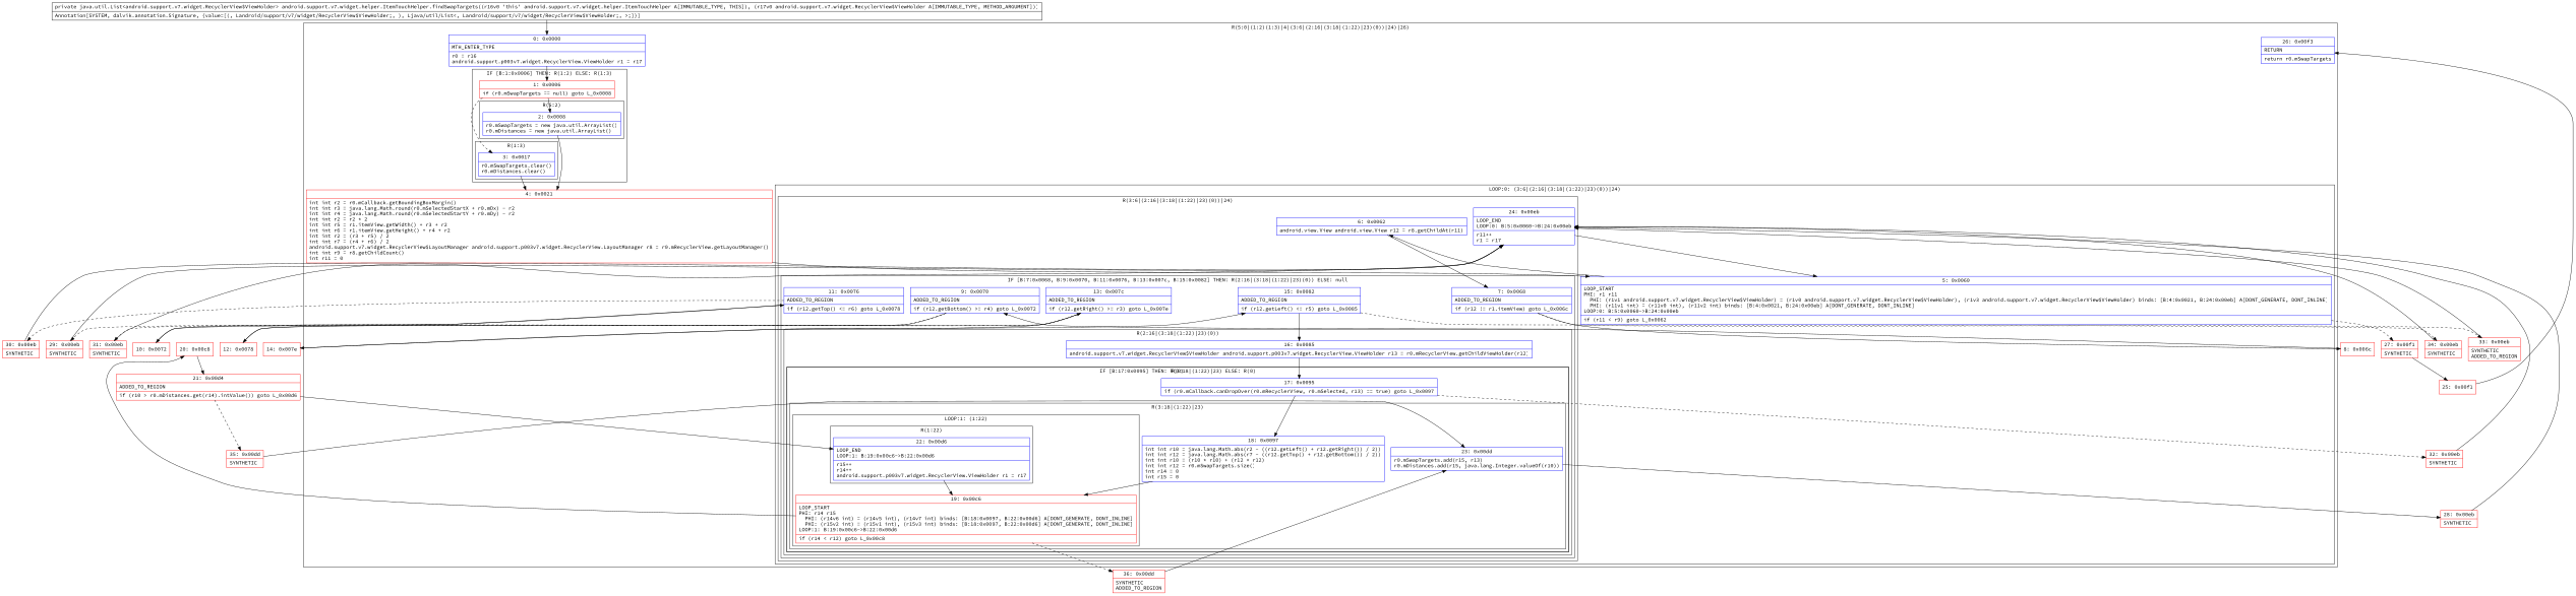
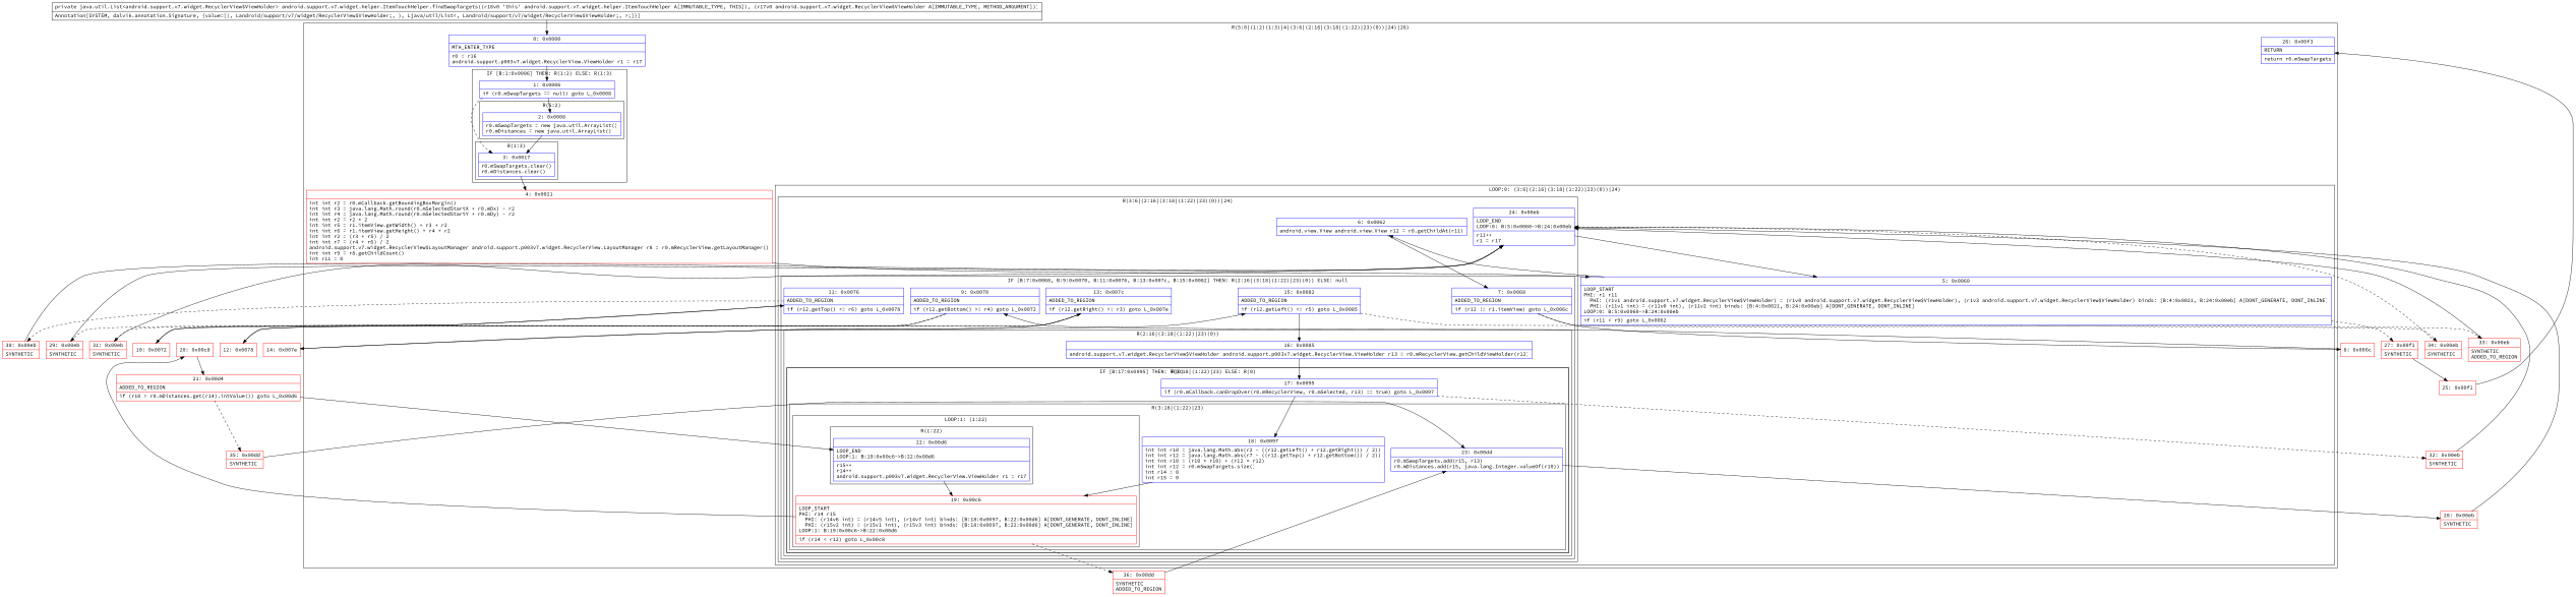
  digraph {
    fontname="Source Code Pro"
    node [color=red fontname="Source Code Pro" shape=record]
    edge [fontname="Source Code Pro"]
    n1 [color=blue label="{2\:\ 0x0008|r0.mSwapTargets = new java.util.ArrayList()\lr0.mDistances = new java.util.ArrayList()\l}"]
    n2 [color=blue label="{3\:\ 0x0017|r0.mSwapTargets.clear()\lr0.mDistances.clear()\l}"]
-   n3 [label="{1\:\ 0x0006|if (r0.mSwapTargets == null) goto L_0x0008\l}"]
+   n3 [color=blue label="{1\:\ 0x0006|if (r0.mSwapTargets == null) goto L_0x0008\l}"]
    n4 [color=blue label="{22\:\ 0x00d6|LOOP_END\lLOOP:1: B:19:0x00c6\-\>B:22:0x00d6\l|r15++\lr14++\landroid.support.p003v7.widget.RecyclerView.ViewHolder r1 = r17\l}"]
    n5 [label="{19\:\ 0x00c6|LOOP_START\lPHI: r14 r15 \l  PHI: (r14v6 int) = (r14v5 int), (r14v7 int) binds: [B:18:0x0097, B:22:0x00d6] A[DONT_GENERATE, DONT_INLINE]\l  PHI: (r15v2 int) = (r15v1 int), (r15v3 int) binds: [B:18:0x0097, B:22:0x00d6] A[DONT_GENERATE, DONT_INLINE]\lLOOP:1: B:19:0x00c6\-\>B:22:0x00d6\l|if (r14 \< r12) goto L_0x00c8\l}"]
    n6 [color=blue label="{18\:\ 0x0097|int int r10 = java.lang.Math.abs(r2 \- ((r12.getLeft() + r12.getRight()) \/ 2))\lint int r12 = java.lang.Math.abs(r7 \- ((r12.getTop() + r12.getBottom()) \/ 2))\lint int r10 = (r10 * r10) + (r12 * r12)\lint int r12 = r0.mSwapTargets.size()\lint r14 = 0\lint r15 = 0\l}"]
    n7 [color=blue label="{23\:\ 0x00dd|r0.mSwapTargets.add(r15, r13)\lr0.mDistances.add(r15, java.lang.Integer.valueOf(r10))\l}"]
    n8 [color=blue label="{17\:\ 0x0095|if (r0.mCallback.canDropOver(r0.mRecyclerView, r0.mSelected, r13) == true) goto L_0x0097\l}"]
    n9 [color=blue label="{16\:\ 0x0085|android.support.v7.widget.RecyclerView$ViewHolder android.support.p003v7.widget.RecyclerView.ViewHolder r13 = r0.mRecyclerView.getChildViewHolder(r12)\l}"]
    n10 [color=blue label="{7\:\ 0x0068|ADDED_TO_REGION\l|if (r12 != r1.itemView) goto L_0x006c\l}"]
    n11 [color=blue label="{9\:\ 0x0070|ADDED_TO_REGION\l|if (r12.getBottom() \>= r4) goto L_0x0072\l}"]
    n12 [color=blue label="{11\:\ 0x0076|ADDED_TO_REGION\l|if (r12.getTop() \<= r6) goto L_0x0078\l}"]
    n13 [color=blue label="{13\:\ 0x007c|ADDED_TO_REGION\l|if (r12.getRight() \>= r3) goto L_0x007e\l}"]
    n14 [color=blue label="{15\:\ 0x0082|ADDED_TO_REGION\l|if (r12.getLeft() \<= r5) goto L_0x0085\l}"]
    n15 [color=blue label="{6\:\ 0x0062|android.view.View android.view.View r12 = r8.getChildAt(r11)\l}"]
    n16 [color=blue label="{24\:\ 0x00eb|LOOP_END\lLOOP:0: B:5:0x0060\-\>B:24:0x00eb\l|r11++\lr1 = r17\l}"]
    n17 [color=blue label="{5\:\ 0x0060|LOOP_START\lPHI: r1 r11 \l  PHI: (r1v1 android.support.v7.widget.RecyclerView$ViewHolder) = (r1v0 android.support.v7.widget.RecyclerView$ViewHolder), (r1v3 android.support.v7.widget.RecyclerView$ViewHolder) binds: [B:4:0x0021, B:24:0x00eb] A[DONT_GENERATE, DONT_INLINE]\l  PHI: (r11v1 int) = (r11v0 int), (r11v2 int) binds: [B:4:0x0021, B:24:0x00eb] A[DONT_GENERATE, DONT_INLINE]\lLOOP:0: B:5:0x0060\-\>B:24:0x00eb\l|if (r11 \< r9) goto L_0x0062\l}"]
    n18 [color=blue label="{0\:\ 0x0000|MTH_ENTER_TYPE\l|r0 = r16\landroid.support.p003v7.widget.RecyclerView.ViewHolder r1 = r17\l}"]
    n19 [label="{4\:\ 0x0021|int int r2 = r0.mCallback.getBoundingBoxMargin()\lint int r3 = java.lang.Math.round(r0.mSelectedStartX + r0.mDx) \- r2\lint int r4 = java.lang.Math.round(r0.mSelectedStartY + r0.mDy) \- r2\lint int r2 = r2 * 2\lint int r5 = r1.itemView.getWidth() + r3 + r2\lint int r6 = r1.itemView.getHeight() + r4 + r2\lint int r2 = (r3 + r5) \/ 2\lint int r7 = (r4 + r6) \/ 2\landroid.support.v7.widget.RecyclerView$LayoutManager android.support.p003v7.widget.RecyclerView.LayoutManager r8 = r0.mRecyclerView.getLayoutManager()\lint int r9 = r8.getChildCount()\lint r11 = 0\l}"]
    n20 [color=blue label="{26\:\ 0x00f3|RETURN\l|return r0.mSwapTargets\l}"]
    n21 [label="{20\:\ 0x00c8}"]
    n22 [label="{36\:\ 0x00dd|SYNTHETIC\lADDED_TO_REGION\l}"]
    n23 [label="{28\:\ 0x00eb|SYNTHETIC\l}"]
    n24 [label="{32\:\ 0x00eb|SYNTHETIC\l}"]
    n25 [label="{8\:\ 0x006c}"]
    n26 [label="{33\:\ 0x00eb|SYNTHETIC\lADDED_TO_REGION\l}"]
    n27 [label="{10\:\ 0x0072}"]
    n28 [label="{29\:\ 0x00eb|SYNTHETIC\l}"]
    n29 [label="{12\:\ 0x0078}"]
    n30 [label="{30\:\ 0x00eb|SYNTHETIC\l}"]
    n31 [label="{14\:\ 0x007e}"]
    n32 [label="{31\:\ 0x00eb|SYNTHETIC\l}"]
    n33 [label="{34\:\ 0x00eb|SYNTHETIC\l}"]
    n34 [label="{27\:\ 0x00f1|SYNTHETIC\l}"]
    n35 [label="{25\:\ 0x00f1}"]
    n36 [label="{21\:\ 0x00d4|ADDED_TO_REGION\l|if (r10 \> r0.mDistances.get(r14).intValue()) goto L_0x00d6\l}"]
    n37 [label="{35\:\ 0x00dd|SYNTHETIC\l}"]
    n38 [label="{private java.util.List\<android.support.v7.widget.RecyclerView$ViewHolder\> android.support.v7.widget.helper.ItemTouchHelper.findSwapTargets((r16v0 'this' android.support.v7.widget.helper.ItemTouchHelper A[IMMUTABLE_TYPE, THIS]), (r17v0 android.support.v7.widget.RecyclerView$ViewHolder A[IMMUTABLE_TYPE, METHOD_ARGUMENT]))  | Annotation[SYSTEM, dalvik.annotation.Signature, \{value=[(, Landroid\/support\/v7\/widget\/RecyclerView$ViewHolder;, ), Ljava\/util\/List\<, Landroid\/support\/v7\/widget\/RecyclerView$ViewHolder;, \>;]\}]\l}" color=""]
    subgraph cluster_1 {
      label="R(5:0|(1:2)(1:3)|4|(3:6|(2:16|(3:18|(1:22)|23)(0))|24)|26)"
      n18
      n19
      n20
      subgraph cluster_2 {
        label="IF [B:1:0x0006] THEN: R(1:2) ELSE: R(1:3)"
        n3
        subgraph cluster_3 {
          label="R(5:2)"
          n1
        }
        subgraph cluster_4 {
          label="R(1:3)"
          n2
        }
      }
      subgraph cluster_5 {
        label="LOOP:0: (3:6|(2:16|(3:18|(1:22)|23)(0))|24)"
        n17
        subgraph cluster_6 {
          label="R(3:6|(2:16|(3:18|(1:22)|23)(0))|24)"
          n15
          n16
          subgraph cluster_7 {
            label="IF [B:7:0x0068, B:9:0x0070, B:11:0x0076, B:13:0x007c, B:15:0x0082] THEN: R(2:16|(3:18|(1:22)|23)(0)) ELSE: null"
            n10
            n11
            n12
            n13
            n14
            subgraph cluster_8 {
              label="R(2:16|(3:18|(1:22)|23)(0))"
              n9
              subgraph cluster_9 {
                label="IF [B:17:0x0095] THEN: R(3:18|(1:22)|23) ELSE: R(0)"
                n8
                subgraph cluster_10 {
                  label="R(3:18|(1:22)|23)"
                  n6
                  n7
                  subgraph cluster_11 {
                    label="LOOP:1: (1:22)"
                    n5
                    subgraph cluster_12 {
                      label="R(1:22)"
                      n4
                    }
                  }
                }
                subgraph cluster_13 {
                  label="R(0)"
                }
              }
            }
          }
        }
      }
    }
-   n1 -> n19
+   n1 -> n2
    n2 -> n19
    n3 -> n1
    n3 -> n2 [style=dashed]
    n4 -> n5
    n5 -> n21
    n5 -> n22 [style=dashed]
    n6 -> n5
    n7 -> n23
    n8 -> n6
    n8 -> n24 [style=dashed]
    n9 -> n8
    n10 -> n25
    n10 -> n26 [style=dashed]
    n11 -> n27
    n11 -> n28 [style=dashed]
    n12 -> n29
    n12 -> n30 [style=dashed]
    n13 -> n31
    n13 -> n32 [style=dashed]
    n14 -> n9
    n14 -> n33 [style=dashed]
    n15 -> n10
    n16 -> n17
    n17 -> n15
    n17 -> n34 [style=dashed]
    n18 -> n3
    n19 -> n17
    n21 -> n36
    n22 -> n7
    n23 -> n16
    n24 -> n16
    n25 -> n11
    n26 -> n16
    n27 -> n12
    n28 -> n16
    n29 -> n13
    n30 -> n16
    n31 -> n14
    n32 -> n16
-   n33 -> n16
+   n33 -> n16 [style=dashed]
    n34 -> n35
    n35 -> n20
    n36 -> n4
    n36 -> n37 [style=dashed]
    n37 -> n7
    n38 -> n18
  }
